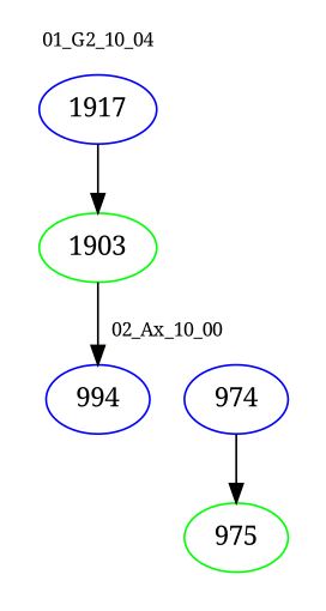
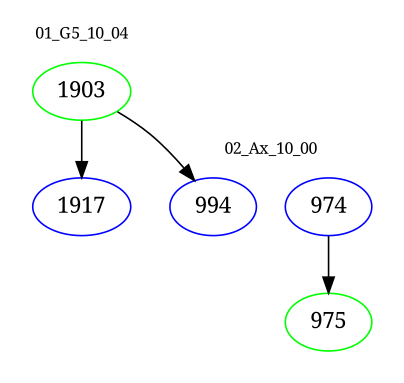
  digraph {
    fontname="Noto Serif"
    node [color=blue fontname="Noto Serif"]
    edge [color=black fontname="Noto Serif"]
    n1 [label=974]
    n2 [label=994]
    n3 [color=green label=975]
    n4 [label=1917]
    n5 [color=green label=1903]
    subgraph cluster_1 {
      color=white
      fontsize=10
      label="02_Ax_10_00"
      n1
      n2
      n3
    }
    subgraph cluster_2 {
      color=white
      fontsize=10
-     label="01_G2_10_04"
+     label="01_G5_10_04"
      n4
      n5
    }
    n1 -> n3
-   n4 -> n5
+   n5 -> n4
    n5 -> n2
  }
